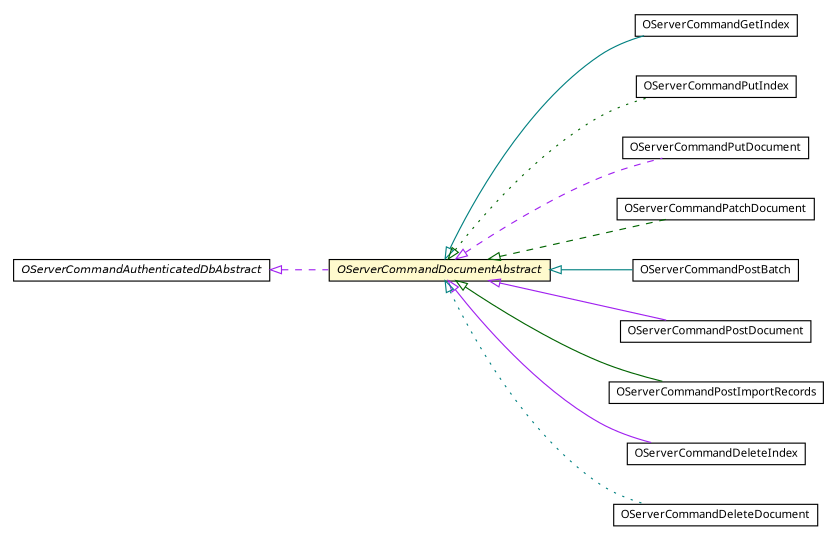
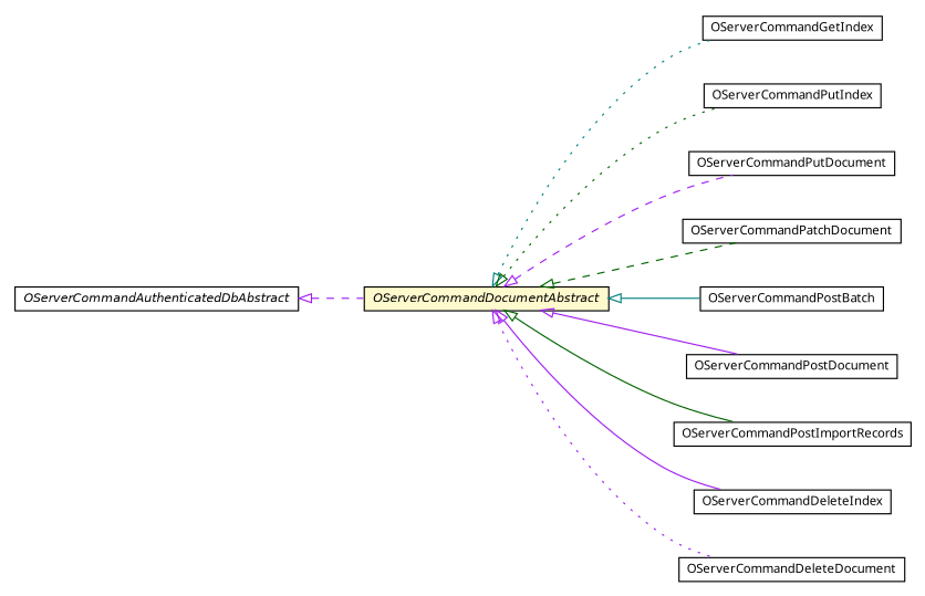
  digraph {
    fontname="Noto Sans"
    nodesep=0.25
    rankdir=LR
    ranksep=0.5
    node [fontcolor=black fontname="Noto Sans" fontsize=10.0 shape=plaintext]
    edge [arrowtail=empty color=purple dir=back fontname="Noto Sans" fontsize=10 headport=p labelfontname=Helvetica labelfontsize=10 style=solid tailport=p]
    n1 [label=<<table title="com.orientechnologies.orient.server.network.protocol.http.command.get.OServerCommandGetIndex" border="0" cellborder="1" cellspacing="0" cellpadding="2" port="p" href="./get/OServerCommandGetIndex.html"> 		<tr><td><table border="0" cellspacing="0" cellpadding="1"> <tr><td align="center" balign="center"> OServerCommandGetIndex </td></tr> 		</table></td></tr> 		</table>>]
    n2 [label=<<table title="com.orientechnologies.orient.server.network.protocol.http.command.OServerCommandDocumentAbstract" border="0" cellborder="1" cellspacing="0" cellpadding="2" port="p" bgcolor="lemonChiffon" href="./OServerCommandDocumentAbstract.html"> 		<tr><td><table border="0" cellspacing="0" cellpadding="1"> <tr><td align="center" balign="center"><font face="Helvetica-Oblique"> OServerCommandDocumentAbstract </font></td></tr> 		</table></td></tr> 		</table>>]
    n3 [label=<<table title="com.orientechnologies.orient.server.network.protocol.http.command.put.OServerCommandPutIndex" border="0" cellborder="1" cellspacing="0" cellpadding="2" port="p" href="./put/OServerCommandPutIndex.html"> 		<tr><td><table border="0" cellspacing="0" cellpadding="1"> <tr><td align="center" balign="center"> OServerCommandPutIndex </td></tr> 		</table></td></tr> 		</table>>]
    n4 [label=<<table title="com.orientechnologies.orient.server.network.protocol.http.command.put.OServerCommandPutDocument" border="0" cellborder="1" cellspacing="0" cellpadding="2" port="p" href="./put/OServerCommandPutDocument.html"> 		<tr><td><table border="0" cellspacing="0" cellpadding="1"> <tr><td align="center" balign="center"> OServerCommandPutDocument </td></tr> 		</table></td></tr> 		</table>>]
    n5 [label=<<table title="com.orientechnologies.orient.server.network.protocol.http.command.patch.OServerCommandPatchDocument" border="0" cellborder="1" cellspacing="0" cellpadding="2" port="p" href="./patch/OServerCommandPatchDocument.html"> 		<tr><td><table border="0" cellspacing="0" cellpadding="1"> <tr><td align="center" balign="center"> OServerCommandPatchDocument </td></tr> 		</table></td></tr> 		</table>>]
    n6 [label=<<table title="com.orientechnologies.orient.server.network.protocol.http.command.post.OServerCommandPostBatch" border="0" cellborder="1" cellspacing="0" cellpadding="2" port="p" href="./post/OServerCommandPostBatch.html"> 		<tr><td><table border="0" cellspacing="0" cellpadding="1"> <tr><td align="center" balign="center"> OServerCommandPostBatch </td></tr> 		</table></td></tr> 		</table>>]
    n7 [label=<<table title="com.orientechnologies.orient.server.network.protocol.http.command.post.OServerCommandPostDocument" border="0" cellborder="1" cellspacing="0" cellpadding="2" port="p" href="./post/OServerCommandPostDocument.html"> 		<tr><td><table border="0" cellspacing="0" cellpadding="1"> <tr><td align="center" balign="center"> OServerCommandPostDocument </td></tr> 		</table></td></tr> 		</table>>]
    n8 [label=<<table title="com.orientechnologies.orient.server.network.protocol.http.command.post.OServerCommandPostImportRecords" border="0" cellborder="1" cellspacing="0" cellpadding="2" port="p" href="./post/OServerCommandPostImportRecords.html"> 		<tr><td><table border="0" cellspacing="0" cellpadding="1"> <tr><td align="center" balign="center"> OServerCommandPostImportRecords </td></tr> 		</table></td></tr> 		</table>>]
    n9 [label=<<table title="com.orientechnologies.orient.server.network.protocol.http.command.delete.OServerCommandDeleteIndex" border="0" cellborder="1" cellspacing="0" cellpadding="2" port="p" href="./delete/OServerCommandDeleteIndex.html"> 		<tr><td><table border="0" cellspacing="0" cellpadding="1"> <tr><td align="center" balign="center"> OServerCommandDeleteIndex </td></tr> 		</table></td></tr> 		</table>>]
    n10 [label=<<table title="com.orientechnologies.orient.server.network.protocol.http.command.delete.OServerCommandDeleteDocument" border="0" cellborder="1" cellspacing="0" cellpadding="2" port="p" href="./delete/OServerCommandDeleteDocument.html"> 		<tr><td><table border="0" cellspacing="0" cellpadding="1"> <tr><td align="center" balign="center"> OServerCommandDeleteDocument </td></tr> 		</table></td></tr> 		</table>>]
    n11 [label=<<table title="com.orientechnologies.orient.server.network.protocol.http.command.OServerCommandAuthenticatedDbAbstract" border="0" cellborder="1" cellspacing="0" cellpadding="2" port="p" href="./OServerCommandAuthenticatedDbAbstract.html"> 		<tr><td><table border="0" cellspacing="0" cellpadding="1"> <tr><td align="center" balign="center"><font face="Helvetica-Oblique"> OServerCommandAuthenticatedDbAbstract </font></td></tr> 		</table></td></tr> 		</table>>]
-   n2 -> n1 [color=teal]
+   n2 -> n1 [color=teal style=dotted]
    n2 -> n3 [color=darkgreen style=dotted]
    n2 -> n4 [style=dashed]
    n2 -> n5 [color=darkgreen style=dashed]
    n2 -> n6 [color=teal]
    n2 -> n7
    n2 -> n8 [color=darkgreen]
    n2 -> n9
-   n2 -> n10 [color=teal style=dotted]
+   n2 -> n10 [style=dotted]
    n11 -> n2 [style=dashed]
  }
